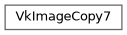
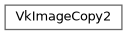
  digraph {
    rankdir=LR
-   n1 [color=grey40 fillcolor=white fontname=Helvetica fontsize=10 height=0.2 label=VkImageCopy7 shape=box style=filled width=0.4]
+   n1 [color=grey40 fillcolor=white fontname=Helvetica fontsize=10 height=0.2 label=VkImageCopy2 shape=box style=filled width=0.4]
  }
